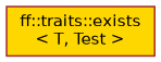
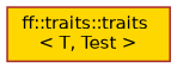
  digraph {
    rankdir=LR
-   n1 [color=brown fillcolor=gold fontname=Helvetica fontsize=10 height=0.2 label="ff::traits::exists\l\< T, Test \>" shape=box style=filled width=0.4]
+   n1 [color=brown fillcolor=gold fontname=Helvetica fontsize=10 height=0.2 label="ff::traits::traits\l\< T, Test \>" shape=box style=filled width=0.4]
  }
